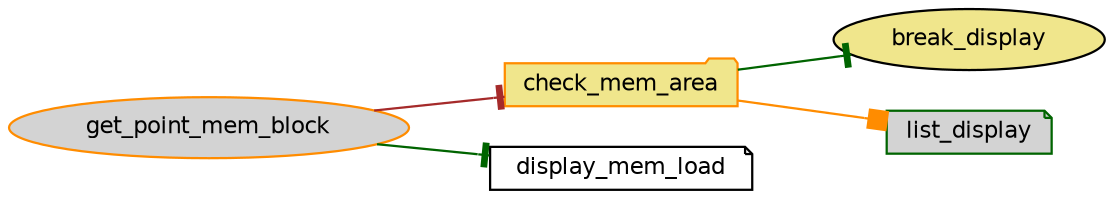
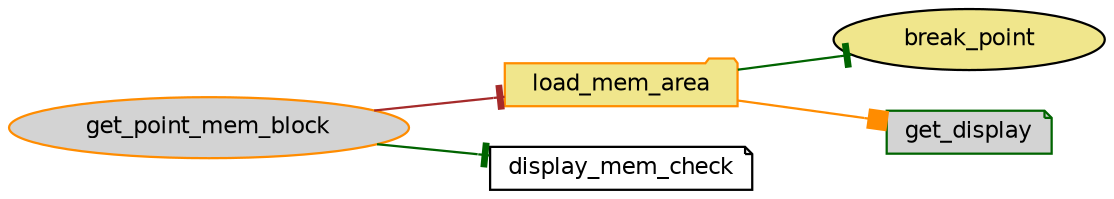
  digraph {
    rankdir=LR
    node [color=darkorange fillcolor=lightgrey fontname=Helvetica fontsize=10 shape=ellipse style=filled]
    edge [arrowhead=tee color=darkgreen fontname=Helvetica fontsize=10 labelfontname=Helvetica labelfontsize=10 style=solid]
    n1 [fontcolor=black height=0.2 label=get_point_mem_block width=0.4]
-   n2 [fillcolor=khaki height=0.2 label=check_mem_area shape=folder width=0.4]
-   n3 [color=black fillcolor=white height=0.2 label=display_mem_load shape=note width=0.4]
-   n4 [color=black fillcolor=khaki height=0.2 label=break_display width=0.4]
-   n5 [color=darkgreen height=0.2 label=list_display shape=note width=0.4]
+   n2 [fillcolor=khaki height=0.2 label=load_mem_area shape=folder width=0.4]
+   n3 [color=black fillcolor=white height=0.2 label=display_mem_check shape=note width=0.4]
+   n4 [color=black fillcolor=khaki height=0.2 label=break_point width=0.4]
+   n5 [color=darkgreen height=0.2 label=get_display shape=note width=0.4]
    n1 -> n2 [color=brown]
    n1 -> n3
    n2 -> n4
    n2 -> n5 [arrowhead=box color=darkorange]
  }
